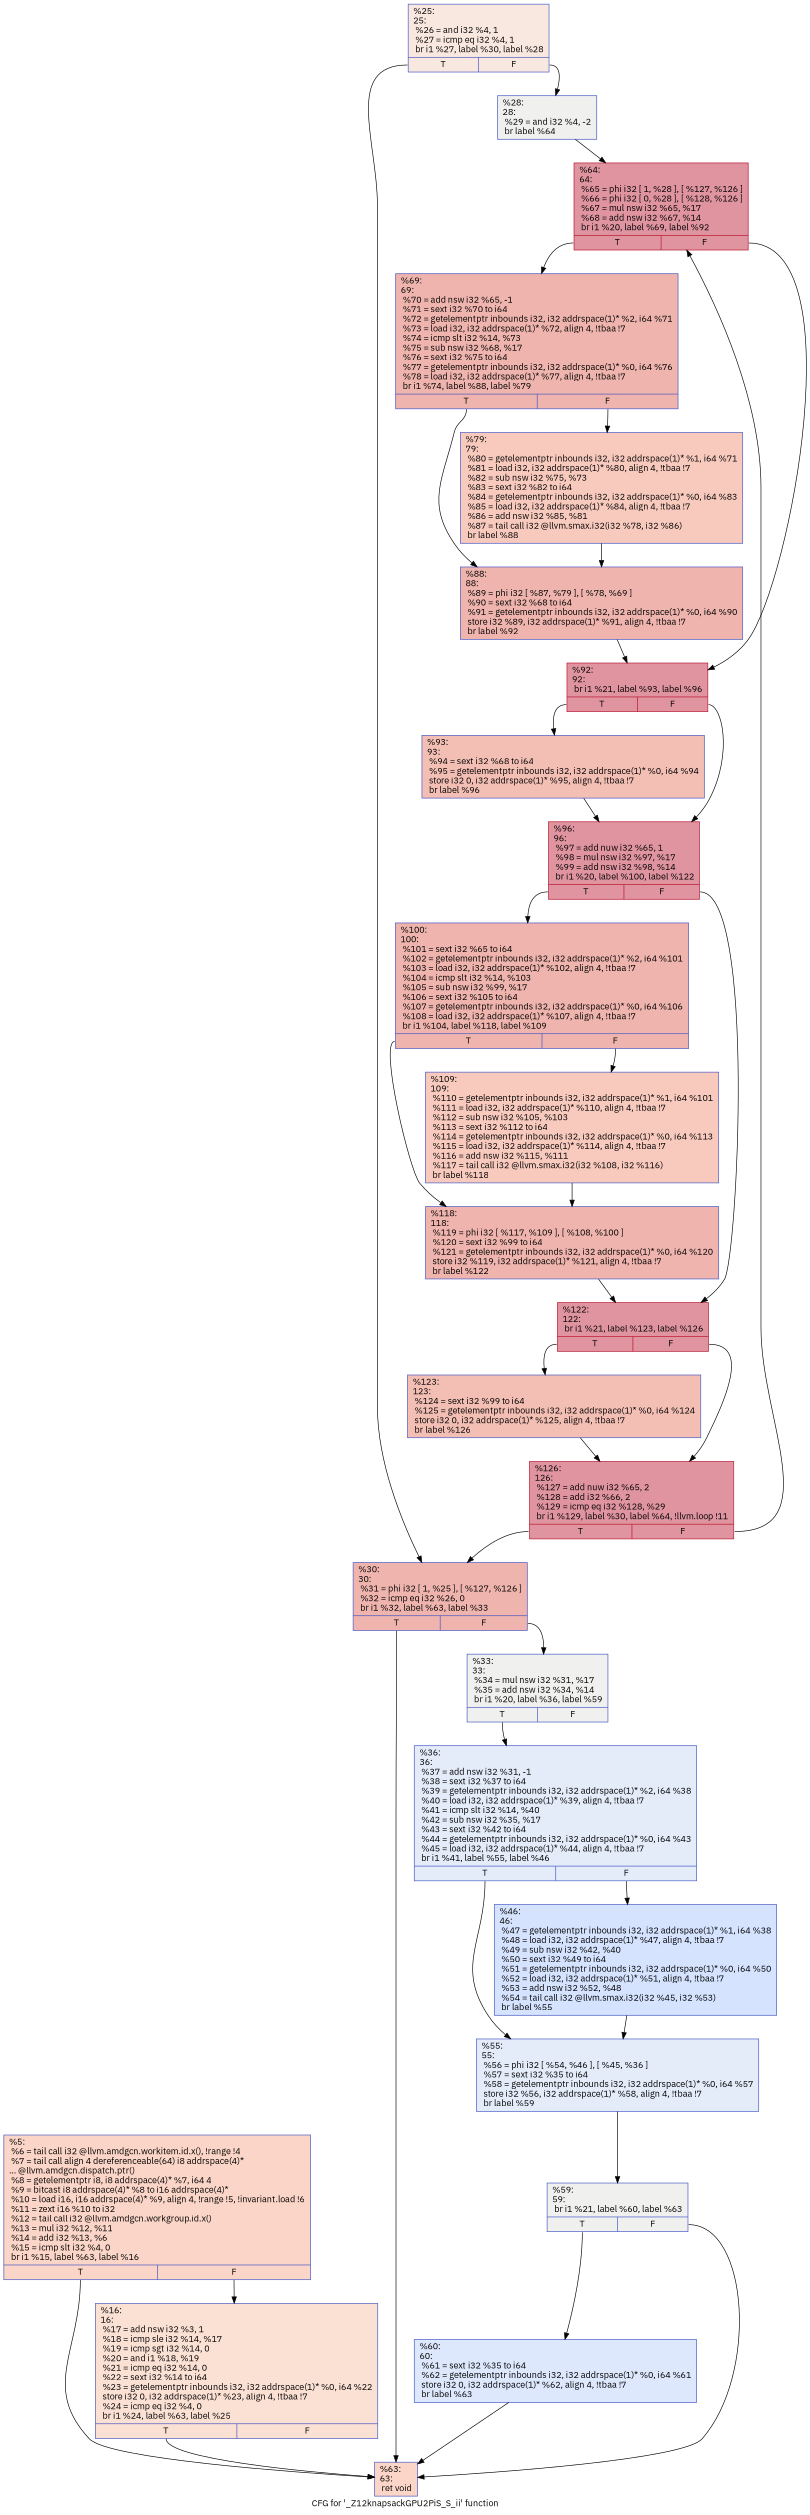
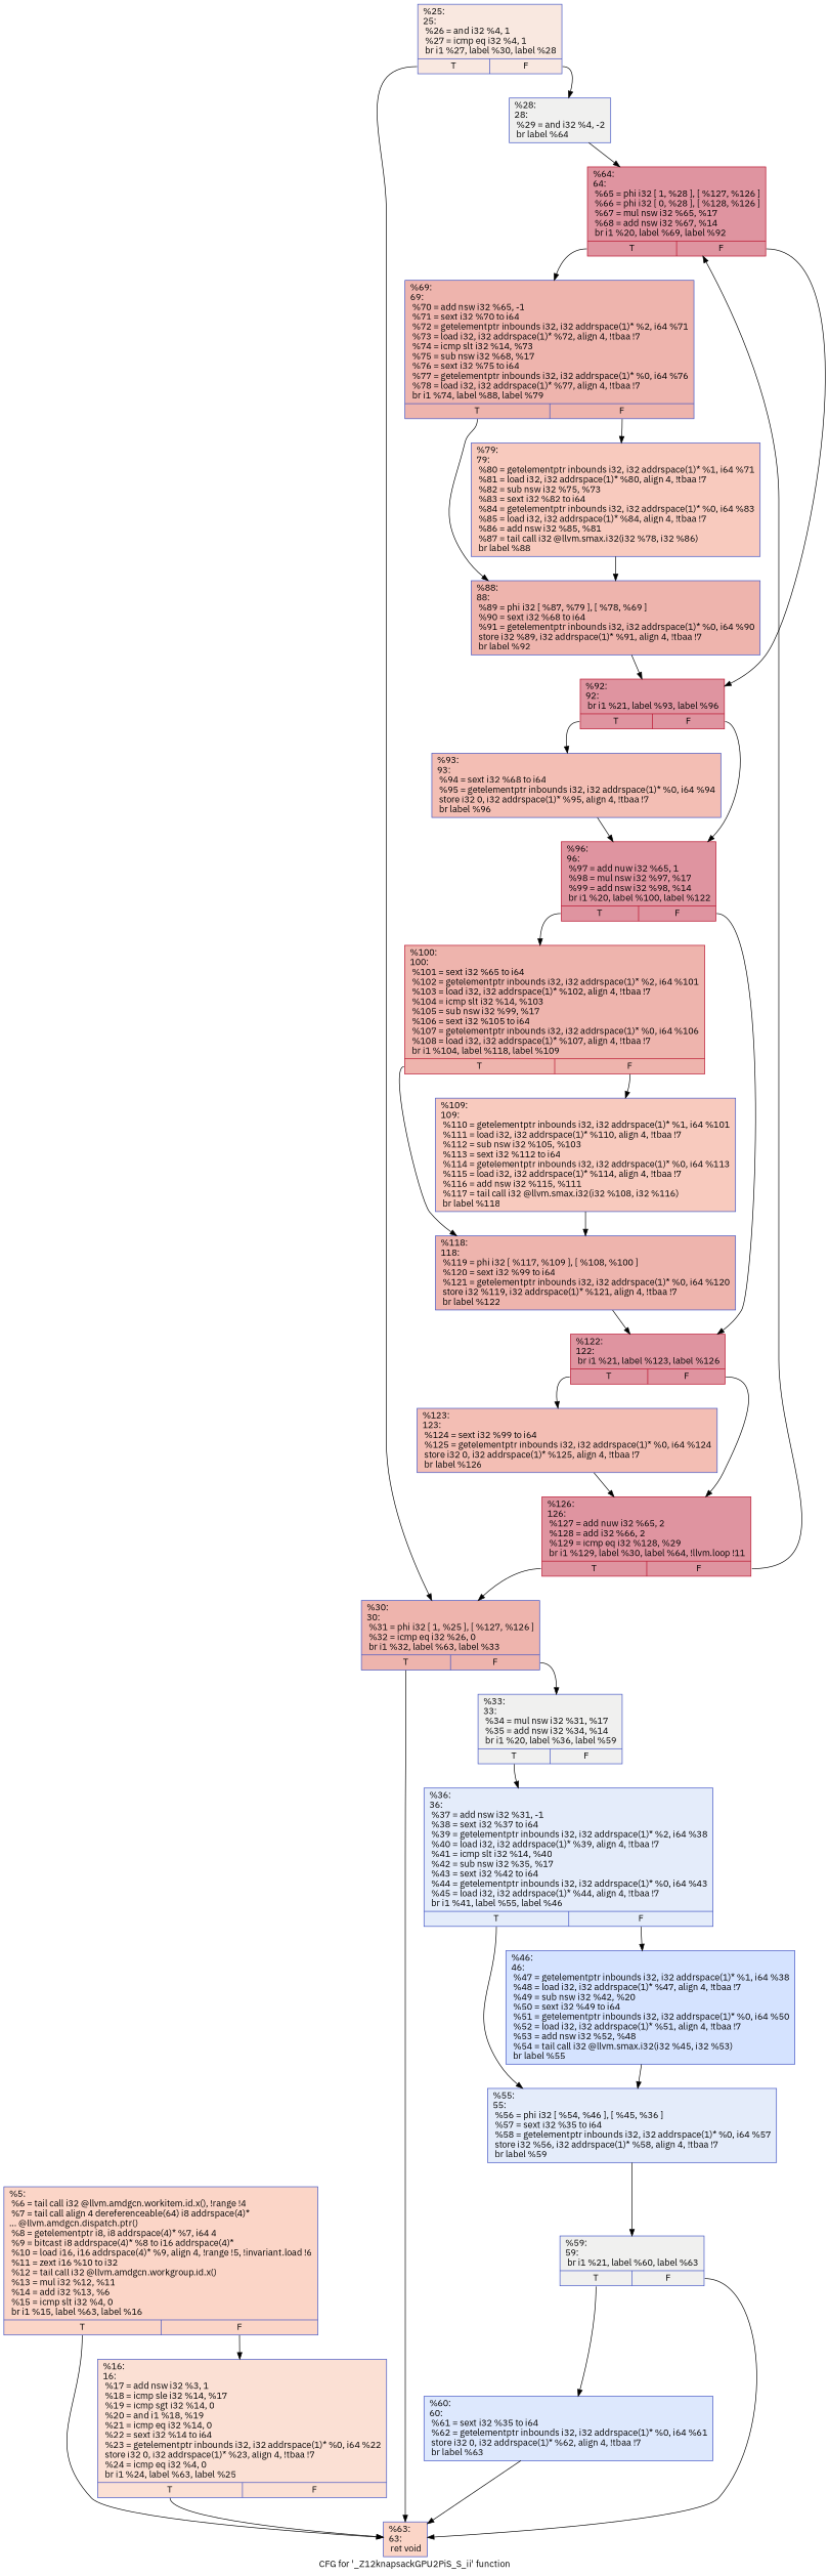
  digraph {
    fontname="IBM Plex Sans"
    label="CFG for '_Z12knapsackGPU2PiS_S_ii' function"
    node [color="#3d50c3ff" fillcolor="#d8564670" fontname="IBM Plex Sans" shape=record style=filled]
    edge [fontname="IBM Plex Sans" tailport=s0]
    n1 [fillcolor="#f5a08170" label="{%5:\l  %6 = tail call i32 @llvm.amdgcn.workitem.id.x(), !range !4\l  %7 = tail call align 4 dereferenceable(64) i8 addrspace(4)*\l... @llvm.amdgcn.dispatch.ptr()\l  %8 = getelementptr i8, i8 addrspace(4)* %7, i64 4\l  %9 = bitcast i8 addrspace(4)* %8 to i16 addrspace(4)*\l  %10 = load i16, i16 addrspace(4)* %9, align 4, !range !5, !invariant.load !6\l  %11 = zext i16 %10 to i32\l  %12 = tail call i32 @llvm.amdgcn.workgroup.id.x()\l  %13 = mul i32 %12, %11\l  %14 = add i32 %13, %6\l  %15 = icmp slt i32 %4, 0\l  br i1 %15, label %63, label %16\l|{<s0>T|<s1>F}}"]
    n2 [fillcolor="#f5a08170" label="{%63:\l63:                                               \l  ret void\l}"]
    n3 [fillcolor="#f7b99e70" label="{%16:\l16:                                               \l  %17 = add nsw i32 %3, 1\l  %18 = icmp sle i32 %14, %17\l  %19 = icmp sgt i32 %14, 0\l  %20 = and i1 %18, %19\l  %21 = icmp eq i32 %14, 0\l  %22 = sext i32 %14 to i64\l  %23 = getelementptr inbounds i32, i32 addrspace(1)* %0, i64 %22\l  store i32 0, i32 addrspace(1)* %23, align 4, !tbaa !7\l  %24 = icmp eq i32 %4, 0\l  br i1 %24, label %63, label %25\l|{<s0>T|<s1>F}}"]
    n4 [fillcolor="#f1ccb870" label="{%25:\l25:                                               \l  %26 = and i32 %4, 1\l  %27 = icmp eq i32 %4, 1\l  br i1 %27, label %30, label %28\l|{<s0>T|<s1>F}}"]
    n5 [label="{%30:\l30:                                               \l  %31 = phi i32 [ 1, %25 ], [ %127, %126 ]\l  %32 = icmp eq i32 %26, 0\l  br i1 %32, label %63, label %33\l|{<s0>T|<s1>F}}"]
    n6 [fillcolor="#dedcdb70" label="{%28:\l28:                                               \l  %29 = and i32 %4, -2\l  br label %64\l}"]
    n7 [fillcolor="#dedcdb70" label="{%33:\l33:                                               \l  %34 = mul nsw i32 %31, %17\l  %35 = add nsw i32 %34, %14\l  br i1 %20, label %36, label %59\l|{<s0>T|<s1>F}}"]
    n8 [color="#b70d28ff" fillcolor="#b70d2870" label="{%64:\l64:                                               \l  %65 = phi i32 [ 1, %28 ], [ %127, %126 ]\l  %66 = phi i32 [ 0, %28 ], [ %128, %126 ]\l  %67 = mul nsw i32 %65, %17\l  %68 = add nsw i32 %67, %14\l  br i1 %20, label %69, label %92\l|{<s0>T|<s1>F}}"]
    n9 [fillcolor="#c1d4f470" label="{%36:\l36:                                               \l  %37 = add nsw i32 %31, -1\l  %38 = sext i32 %37 to i64\l  %39 = getelementptr inbounds i32, i32 addrspace(1)* %2, i64 %38\l  %40 = load i32, i32 addrspace(1)* %39, align 4, !tbaa !7\l  %41 = icmp slt i32 %14, %40\l  %42 = sub nsw i32 %35, %17\l  %43 = sext i32 %42 to i64\l  %44 = getelementptr inbounds i32, i32 addrspace(1)* %0, i64 %43\l  %45 = load i32, i32 addrspace(1)* %44, align 4, !tbaa !7\l  br i1 %41, label %55, label %46\l|{<s0>T|<s1>F}}"]
    n10 [label="{%69:\l69:                                               \l  %70 = add nsw i32 %65, -1\l  %71 = sext i32 %70 to i64\l  %72 = getelementptr inbounds i32, i32 addrspace(1)* %2, i64 %71\l  %73 = load i32, i32 addrspace(1)* %72, align 4, !tbaa !7\l  %74 = icmp slt i32 %14, %73\l  %75 = sub nsw i32 %68, %17\l  %76 = sext i32 %75 to i64\l  %77 = getelementptr inbounds i32, i32 addrspace(1)* %0, i64 %76\l  %78 = load i32, i32 addrspace(1)* %77, align 4, !tbaa !7\l  br i1 %74, label %88, label %79\l|{<s0>T|<s1>F}}"]
    n11 [color="#b70d28ff" fillcolor="#b70d2870" label="{%92:\l92:                                               \l  br i1 %21, label %93, label %96\l|{<s0>T|<s1>F}}"]
    n12 [label="{%88:\l88:                                               \l  %89 = phi i32 [ %87, %79 ], [ %78, %69 ]\l  %90 = sext i32 %68 to i64\l  %91 = getelementptr inbounds i32, i32 addrspace(1)* %0, i64 %90\l  store i32 %89, i32 addrspace(1)* %91, align 4, !tbaa !7\l  br label %92\l}"]
    n13 [fillcolor="#ef886b70" label="{%79:\l79:                                               \l  %80 = getelementptr inbounds i32, i32 addrspace(1)* %1, i64 %71\l  %81 = load i32, i32 addrspace(1)* %80, align 4, !tbaa !7\l  %82 = sub nsw i32 %75, %73\l  %83 = sext i32 %82 to i64\l  %84 = getelementptr inbounds i32, i32 addrspace(1)* %0, i64 %83\l  %85 = load i32, i32 addrspace(1)* %84, align 4, !tbaa !7\l  %86 = add nsw i32 %85, %81\l  %87 = tail call i32 @llvm.smax.i32(i32 %78, i32 %86)\l  br label %88\l}"]
    n14 [fillcolor="#e36c5570" label="{%93:\l93:                                               \l  %94 = sext i32 %68 to i64\l  %95 = getelementptr inbounds i32, i32 addrspace(1)* %0, i64 %94\l  store i32 0, i32 addrspace(1)* %95, align 4, !tbaa !7\l  br label %96\l}"]
    n15 [color="#b70d28ff" fillcolor="#b70d2870" label="{%96:\l96:                                               \l  %97 = add nuw i32 %65, 1\l  %98 = mul nsw i32 %97, %17\l  %99 = add nsw i32 %98, %14\l  br i1 %20, label %100, label %122\l|{<s0>T|<s1>F}}"]
    n16 [fillcolor="#c1d4f470" label="{%55:\l55:                                               \l  %56 = phi i32 [ %54, %46 ], [ %45, %36 ]\l  %57 = sext i32 %35 to i64\l  %58 = getelementptr inbounds i32, i32 addrspace(1)* %0, i64 %57\l  store i32 %56, i32 addrspace(1)* %58, align 4, !tbaa !7\l  br label %59\l}"]
-   n17 [fillcolor="#a1c0ff70" label="{%46:\l46:                                               \l  %47 = getelementptr inbounds i32, i32 addrspace(1)* %1, i64 %38\l  %48 = load i32, i32 addrspace(1)* %47, align 4, !tbaa !7\l  %49 = sub nsw i32 %42, %40\l  %50 = sext i32 %49 to i64\l  %51 = getelementptr inbounds i32, i32 addrspace(1)* %0, i64 %50\l  %52 = load i32, i32 addrspace(1)* %51, align 4, !tbaa !7\l  %53 = add nsw i32 %52, %48\l  %54 = tail call i32 @llvm.smax.i32(i32 %45, i32 %53)\l  br label %55\l}"]
+   n17 [fillcolor="#a1c0ff70" label="{%46:\l46:                                               \l  %47 = getelementptr inbounds i32, i32 addrspace(1)* %1, i64 %38\l  %48 = load i32, i32 addrspace(1)* %47, align 4, !tbaa !7\l  %49 = sub nsw i32 %42, %20\l  %50 = sext i32 %49 to i64\l  %51 = getelementptr inbounds i32, i32 addrspace(1)* %0, i64 %50\l  %52 = load i32, i32 addrspace(1)* %51, align 4, !tbaa !7\l  %53 = add nsw i32 %52, %48\l  %54 = tail call i32 @llvm.smax.i32(i32 %45, i32 %53)\l  br label %55\l}"]
    n18 [fillcolor="#dedcdb70" label="{%59:\l59:                                               \l  br i1 %21, label %60, label %63\l|{<s0>T|<s1>F}}"]
    n19 [fillcolor="#b2ccfb70" label="{%60:\l60:                                               \l  %61 = sext i32 %35 to i64\l  %62 = getelementptr inbounds i32, i32 addrspace(1)* %0, i64 %61\l  store i32 0, i32 addrspace(1)* %62, align 4, !tbaa !7\l  br label %63\l}"]
-   n20 [label="{%100:\l100:                                              \l  %101 = sext i32 %65 to i64\l  %102 = getelementptr inbounds i32, i32 addrspace(1)* %2, i64 %101\l  %103 = load i32, i32 addrspace(1)* %102, align 4, !tbaa !7\l  %104 = icmp slt i32 %14, %103\l  %105 = sub nsw i32 %99, %17\l  %106 = sext i32 %105 to i64\l  %107 = getelementptr inbounds i32, i32 addrspace(1)* %0, i64 %106\l  %108 = load i32, i32 addrspace(1)* %107, align 4, !tbaa !7\l  br i1 %104, label %118, label %109\l|{<s0>T|<s1>F}}"]
+   n20 [color="#b70d28ff" label="{%100:\l100:                                              \l  %101 = sext i32 %65 to i64\l  %102 = getelementptr inbounds i32, i32 addrspace(1)* %2, i64 %101\l  %103 = load i32, i32 addrspace(1)* %102, align 4, !tbaa !7\l  %104 = icmp slt i32 %14, %103\l  %105 = sub nsw i32 %99, %17\l  %106 = sext i32 %105 to i64\l  %107 = getelementptr inbounds i32, i32 addrspace(1)* %0, i64 %106\l  %108 = load i32, i32 addrspace(1)* %107, align 4, !tbaa !7\l  br i1 %104, label %118, label %109\l|{<s0>T|<s1>F}}"]
    n21 [color="#b70d28ff" fillcolor="#b70d2870" label="{%122:\l122:                                              \l  br i1 %21, label %123, label %126\l|{<s0>T|<s1>F}}"]
    n22 [label="{%118:\l118:                                              \l  %119 = phi i32 [ %117, %109 ], [ %108, %100 ]\l  %120 = sext i32 %99 to i64\l  %121 = getelementptr inbounds i32, i32 addrspace(1)* %0, i64 %120\l  store i32 %119, i32 addrspace(1)* %121, align 4, !tbaa !7\l  br label %122\l}"]
    n23 [fillcolor="#ef886b70" label="{%109:\l109:                                              \l  %110 = getelementptr inbounds i32, i32 addrspace(1)* %1, i64 %101\l  %111 = load i32, i32 addrspace(1)* %110, align 4, !tbaa !7\l  %112 = sub nsw i32 %105, %103\l  %113 = sext i32 %112 to i64\l  %114 = getelementptr inbounds i32, i32 addrspace(1)* %0, i64 %113\l  %115 = load i32, i32 addrspace(1)* %114, align 4, !tbaa !7\l  %116 = add nsw i32 %115, %111\l  %117 = tail call i32 @llvm.smax.i32(i32 %108, i32 %116)\l  br label %118\l}"]
    n24 [fillcolor="#e36c5570" label="{%123:\l123:                                              \l  %124 = sext i32 %99 to i64\l  %125 = getelementptr inbounds i32, i32 addrspace(1)* %0, i64 %124\l  store i32 0, i32 addrspace(1)* %125, align 4, !tbaa !7\l  br label %126\l}"]
    n25 [color="#b70d28ff" fillcolor="#b70d2870" label="{%126:\l126:                                              \l  %127 = add nuw i32 %65, 2\l  %128 = add i32 %66, 2\l  %129 = icmp eq i32 %128, %29\l  br i1 %129, label %30, label %64, !llvm.loop !11\l|{<s0>T|<s1>F}}"]
    n1 -> n2
    n1 -> n3 [tailport=s1]
    n3 -> n2
    n4 -> n5
    n4 -> n6 [tailport=s1]
    n5 -> n2
    n5 -> n7 [tailport=s1]
    n6 -> n8
    n7 -> n9
    n8 -> n10
    n8 -> n11 [tailport=s1]
    n9 -> n16
    n9 -> n17 [tailport=s1]
    n10 -> n12
    n10 -> n13 [tailport=s1]
    n11 -> n14
    n11 -> n15 [tailport=s1]
    n12 -> n11
    n13 -> n12
    n14 -> n15
    n15 -> n20
    n15 -> n21 [tailport=s1]
    n16 -> n18
    n17 -> n16
    n18 -> n2 [tailport=s1]
    n18 -> n19
    n19 -> n2
    n20 -> n22
    n20 -> n23 [tailport=s1]
    n21 -> n24
    n21 -> n25 [tailport=s1]
    n22 -> n21
    n23 -> n22
    n24 -> n25
    n25 -> n5
    n25 -> n8 [tailport=s1]
  }
